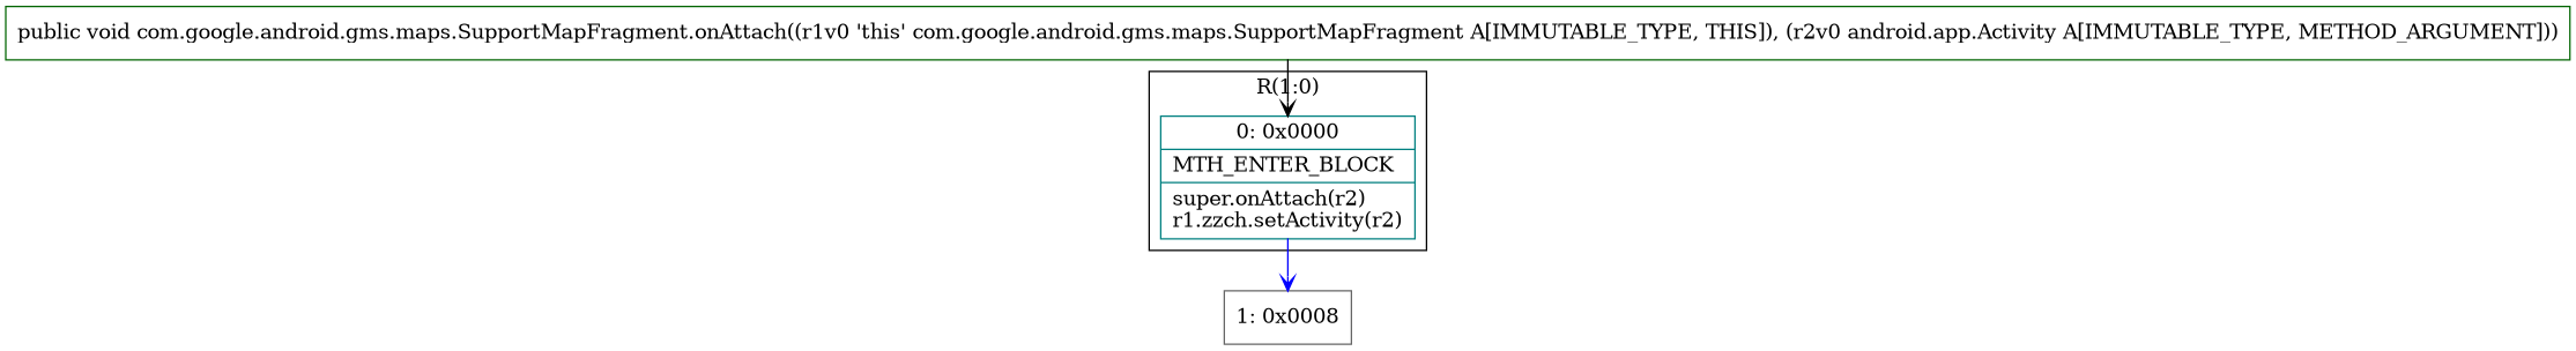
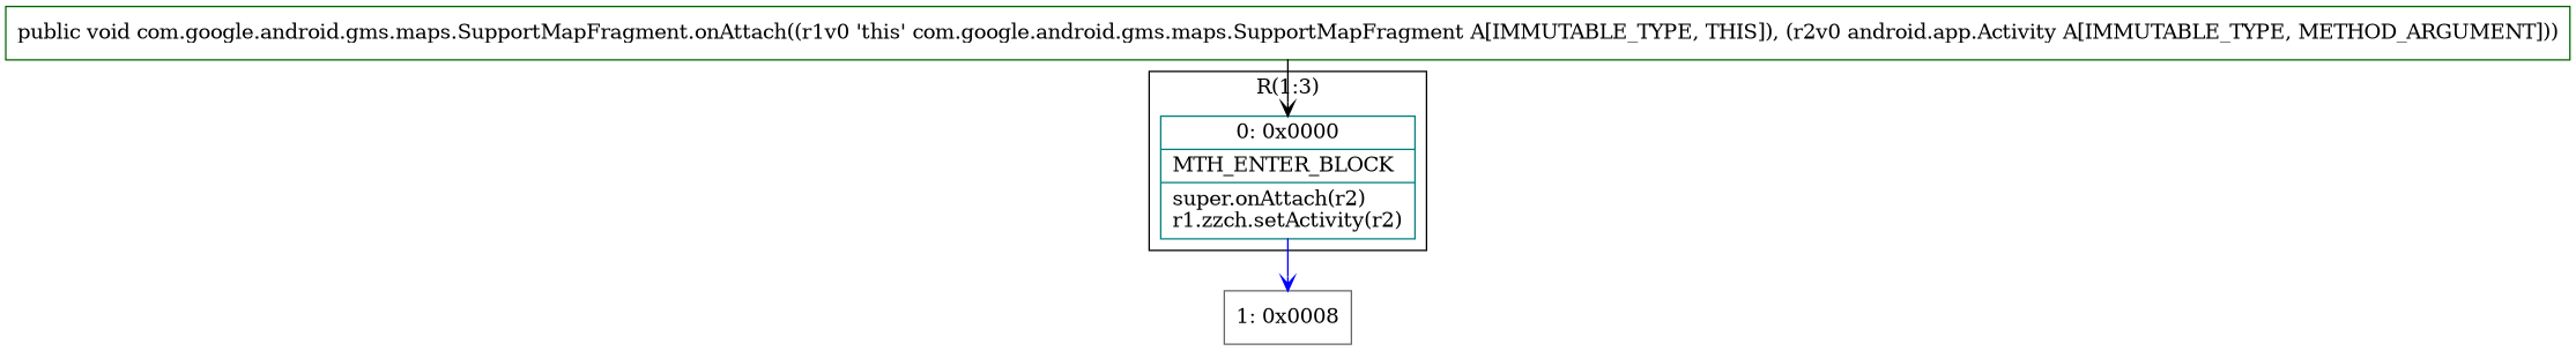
  digraph {
    node [shape=record]
    edge [arrowhead=vee]
    n1 [color=teal label="{0\:\ 0x0000|MTH_ENTER_BLOCK\l|super.onAttach(r2)\lr1.zzch.setActivity(r2)\l}"]
    n2 [color=gray40 label="{1\:\ 0x0008}"]
    n3 [label="{public void com.google.android.gms.maps.SupportMapFragment.onAttach((r1v0 'this' com.google.android.gms.maps.SupportMapFragment A[IMMUTABLE_TYPE, THIS]), (r2v0 android.app.Activity A[IMMUTABLE_TYPE, METHOD_ARGUMENT])) }" color=darkgreen]
    subgraph cluster_1 {
-     label="R(1:0)"
+     label="R(1:3)"
      n1
    }
    n1 -> n2 [color=blue]
    n3 -> n1 [color=black]
  }
